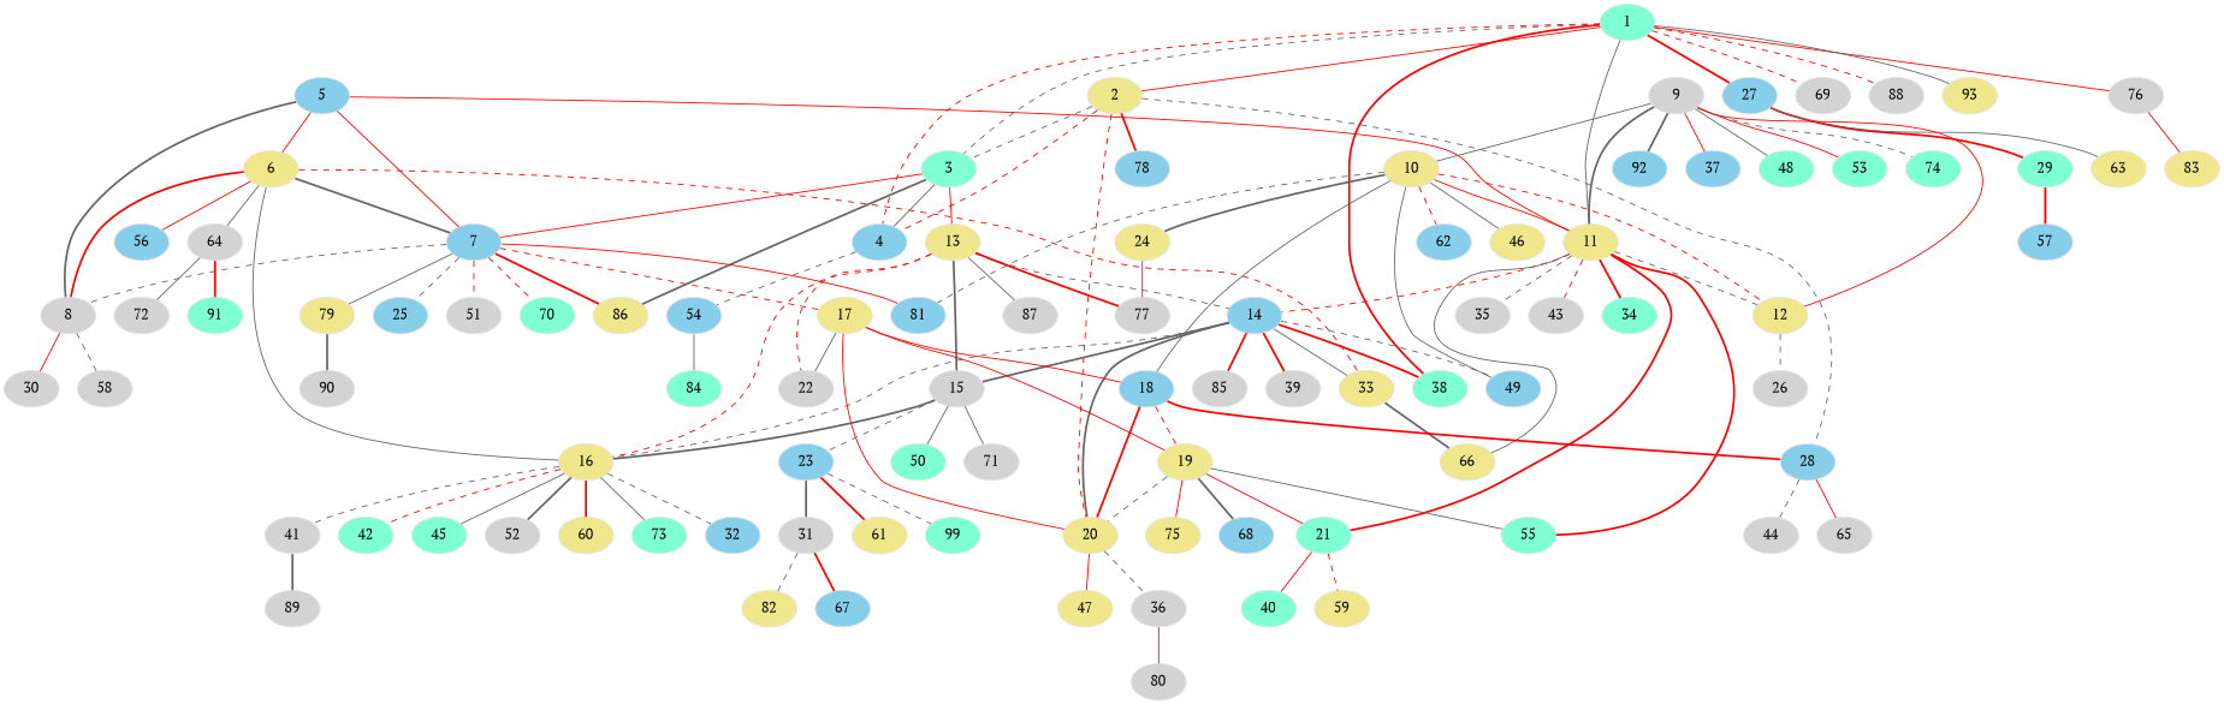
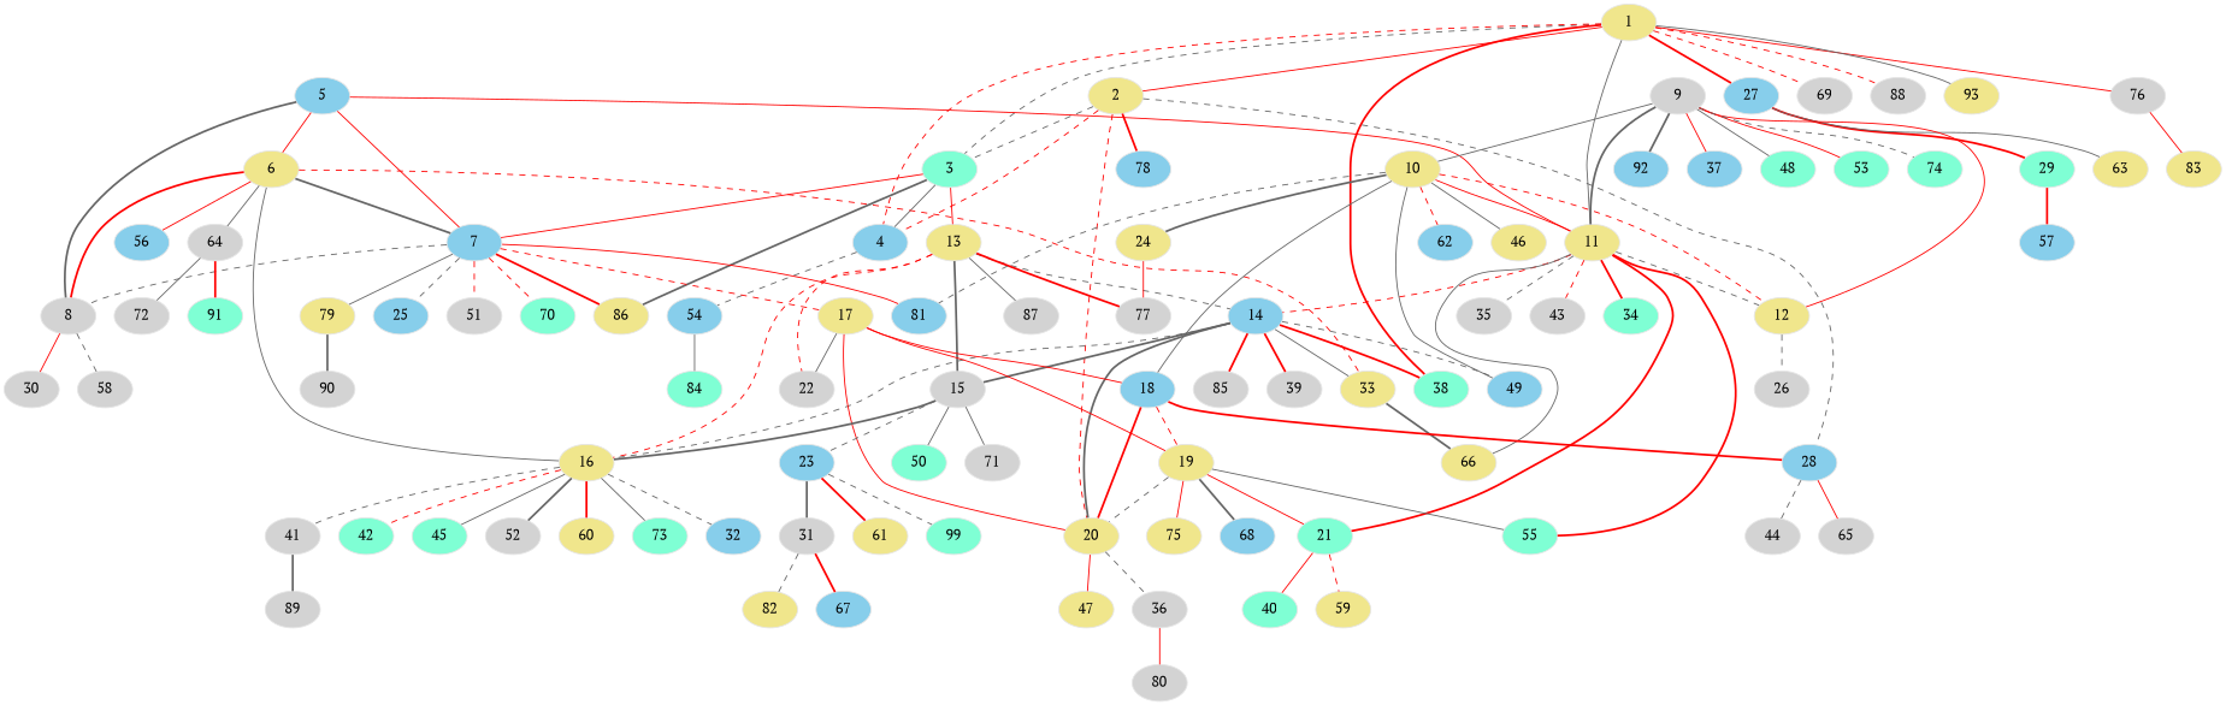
  graph {
    fontname="PT Serif"
    node [color=gray90 fillcolor=lightgrey fontname="PT Serif" style=filled]
    edge [color=red fontname="PT Serif" style=solid]
-   1 [fillcolor=aquamarine]
+   1 [fillcolor=khaki]
    2 [fillcolor=khaki]
    3 [fillcolor=aquamarine]
    4 [fillcolor=skyblue]
    11 [fillcolor=khaki]
    27 [fillcolor=skyblue]
    38 [fillcolor=aquamarine]
    69
    76
    88
    93 [fillcolor=khaki]
    20 [fillcolor=khaki]
    28 [fillcolor=skyblue]
    78 [fillcolor=skyblue]
    7 [fillcolor=skyblue]
    13 [fillcolor=khaki]
    86 [fillcolor=khaki]
    54 [fillcolor=skyblue]
    12 [fillcolor=khaki]
    14 [fillcolor=skyblue]
    21 [fillcolor=aquamarine]
    34 [fillcolor=aquamarine]
    35
    43
    55 [fillcolor=aquamarine]
    66 [fillcolor=khaki]
    29 [fillcolor=aquamarine]
    63 [fillcolor=khaki]
    83 [fillcolor=khaki]
    36
    47 [fillcolor=khaki]
    44
    65
    8
    17 [fillcolor=khaki]
    25 [fillcolor=skyblue]
    51
    70 [fillcolor=aquamarine]
    79 [fillcolor=khaki]
    81 [fillcolor=skyblue]
    16 [fillcolor=khaki]
    15
    22
    77
    87
    84 [fillcolor=aquamarine]
    5 [fillcolor=skyblue]
    6 [fillcolor=khaki]
    33 [fillcolor=khaki]
    56 [fillcolor=skyblue]
    64
    30
    58
    32 [fillcolor=skyblue]
    41
    42 [fillcolor=aquamarine]
    45 [fillcolor=aquamarine]
    52
    60 [fillcolor=khaki]
    73 [fillcolor=aquamarine]
    72
    91 [fillcolor=aquamarine]
    18 [fillcolor=skyblue]
    19 [fillcolor=khaki]
    90
    9
    10 [fillcolor=khaki]
    37 [fillcolor=skyblue]
    48 [fillcolor=aquamarine]
    53 [fillcolor=aquamarine]
    74 [fillcolor=aquamarine]
    92 [fillcolor=skyblue]
    24 [fillcolor=khaki]
    46 [fillcolor=khaki]
    49 [fillcolor=skyblue]
    62 [fillcolor=skyblue]
    26
    39
    85
    40 [fillcolor=aquamarine]
    59 [fillcolor=khaki]
    23 [fillcolor=skyblue]
    50 [fillcolor=aquamarine]
    71
    31
    61 [fillcolor=khaki]
    n87 [fillcolor=aquamarine label=99]
    89
    68 [fillcolor=skyblue]
    75 [fillcolor=khaki]
    80
    67 [fillcolor=skyblue]
    82 [fillcolor=khaki]
    57 [fillcolor=skyblue]
    1 -- 2
    1 -- 3 [color=gray40 style=dashed]
    1 -- 4 [style=dashed]
    1 -- 11 [color=gray40]
    1 -- 27 [style=bold]
    1 -- 38 [style=bold]
    1 -- 69 [style=dashed]
    1 -- 76
    1 -- 88 [style=dashed]
    1 -- 93 [color=gray40]
    2 -- 3 [color=gray40 style=dashed]
    2 -- 4 [style=dashed]
    2 -- 20 [style=dashed]
    2 -- 28 [color=gray40 style=dashed]
    2 -- 78 [style=bold]
    3 -- 4 [color=gray40]
    3 -- 7
    3 -- 13
    3 -- 86 [color=gray40 style=bold]
    4 -- 54 [color=gray40 style=dashed]
    11 -- 12 [color=gray40 style=dashed]
    11 -- 14 [style=dashed]
    11 -- 21 [style=bold]
    11 -- 34 [style=bold]
    11 -- 35 [color=gray40 style=dashed]
    11 -- 43 [style=dashed]
    11 -- 55 [style=bold]
    11 -- 66 [color=gray40]
    27 -- 29 [style=bold]
    27 -- 63 [color=gray40]
    76 -- 83
    20 -- 36 [color=gray40 style=dashed]
    20 -- 47
    28 -- 44 [color=gray40 style=dashed]
    28 -- 65
    7 -- 86 [style=bold]
    7 -- 8 [color=gray40 style=dashed]
    7 -- 17 [style=dashed]
    7 -- 25 [color=gray40 style=dashed]
    7 -- 51 [style=dashed]
    7 -- 70 [style=dashed]
    7 -- 79 [color=gray40]
    7 -- 81
    13 -- 14 [color=gray40 style=dashed]
    13 -- 16 [style=dashed]
    13 -- 15 [color=gray40 style=bold]
    13 -- 22 [style=dashed]
    13 -- 77 [style=bold]
    13 -- 87 [color=gray40]
    54 -- 84 [color=gray40]
    12 -- 26 [color=gray40 style=dashed]
    14 -- 38 [style=bold]
    14 -- 20 [color=gray40 style=bold]
    14 -- 16 [color=gray40 style=dashed]
    14 -- 15 [color=gray40 style=bold]
    14 -- 33 [color=gray40]
    14 -- 49 [color=gray40 style=dashed]
    14 -- 39 [style=bold]
    14 -- 85 [style=bold]
    21 -- 40
    21 -- 59 [style=dashed]
    29 -- 57 [style=bold]
    36 -- 80
    8 -- 30
    8 -- 58 [color=gray40 style=dashed]
    17 -- 20
    17 -- 22 [color=gray40]
    17 -- 18
    17 -- 19
    79 -- 90 [color=gray40 style=bold]
    16 -- 32 [color=gray40 style=dashed]
    16 -- 41 [color=gray40 style=dashed]
    16 -- 42 [style=dashed]
    16 -- 45 [color=gray40]
    16 -- 52 [color=gray40 style=bold]
    16 -- 60 [style=bold]
    16 -- 73 [color=gray40]
    15 -- 16 [color=gray40 style=bold]
    15 -- 23 [color=gray40 style=dashed]
    15 -- 50 [color=gray40]
    15 -- 71 [color=gray40]
    5 -- 11
    5 -- 7
    5 -- 8 [color=gray40 style=bold]
    5 -- 6
    6 -- 7 [color=gray40 style=bold]
    6 -- 8 [style=bold]
    6 -- 16 [color=gray40]
    6 -- 33 [style=dashed]
    6 -- 56
    6 -- 64 [color=gray40]
    33 -- 66 [color=gray40 style=bold]
    64 -- 72 [color=gray40]
    64 -- 91 [style=bold]
    41 -- 89 [color=gray40 style=bold]
    18 -- 20 [style=bold]
    18 -- 28 [style=bold]
    18 -- 19 [style=dashed]
    19 -- 20 [color=gray40 style=dashed]
    19 -- 21
    19 -- 55 [color=gray40]
    19 -- 68 [color=gray40 style=bold]
    19 -- 75
    9 -- 11 [color=gray40 style=bold]
    9 -- 12
    9 -- 10 [color=gray40]
    9 -- 37
    9 -- 48 [color=gray40]
    9 -- 53
    9 -- 74 [color=gray40 style=dashed]
    9 -- 92 [color=gray40 style=bold]
    10 -- 11
    10 -- 12 [style=dashed]
    10 -- 81 [color=gray40 style=dashed]
    10 -- 18 [color=gray40]
    10 -- 24 [color=gray40 style=bold]
    10 -- 46 [color=gray40]
    10 -- 49 [color=gray40]
    10 -- 62 [style=dashed]
    24 -- 77
    23 -- 31 [color=gray40 style=bold]
    23 -- 61 [style=bold]
    23 -- n87 [color=gray40 style=dashed]
    31 -- 67 [style=bold]
    31 -- 82 [color=gray40 style=dashed]
  }
